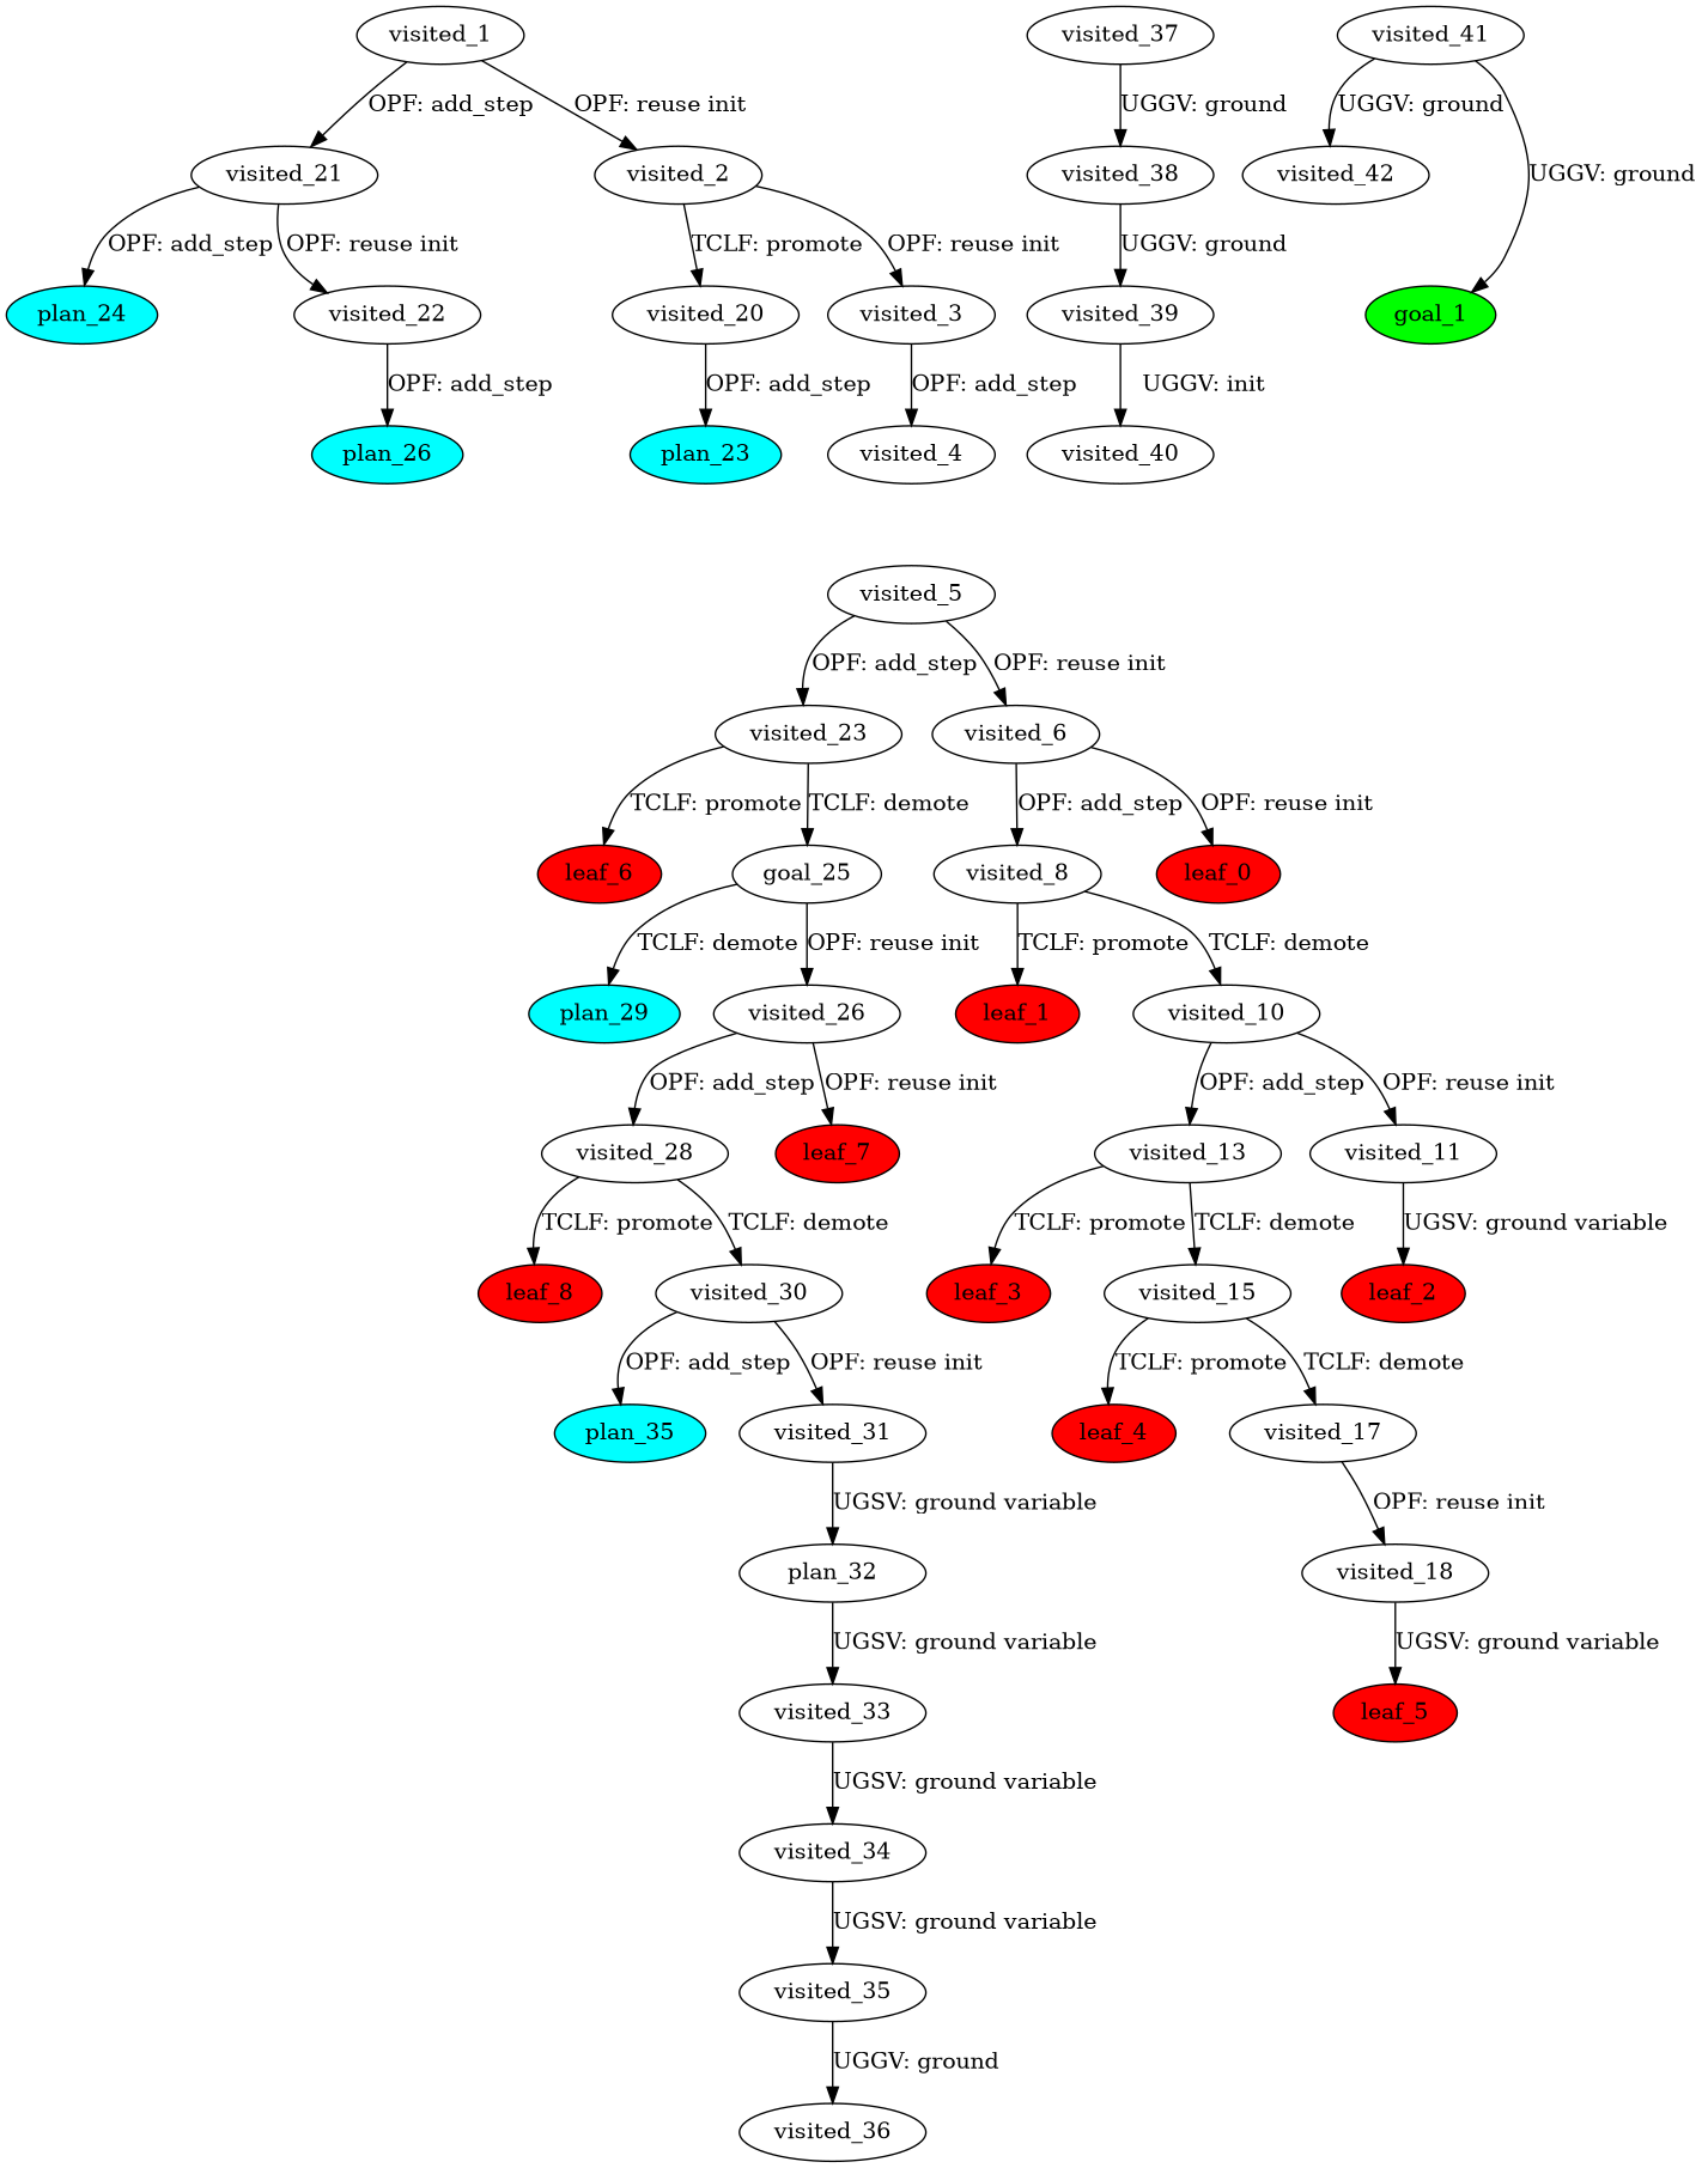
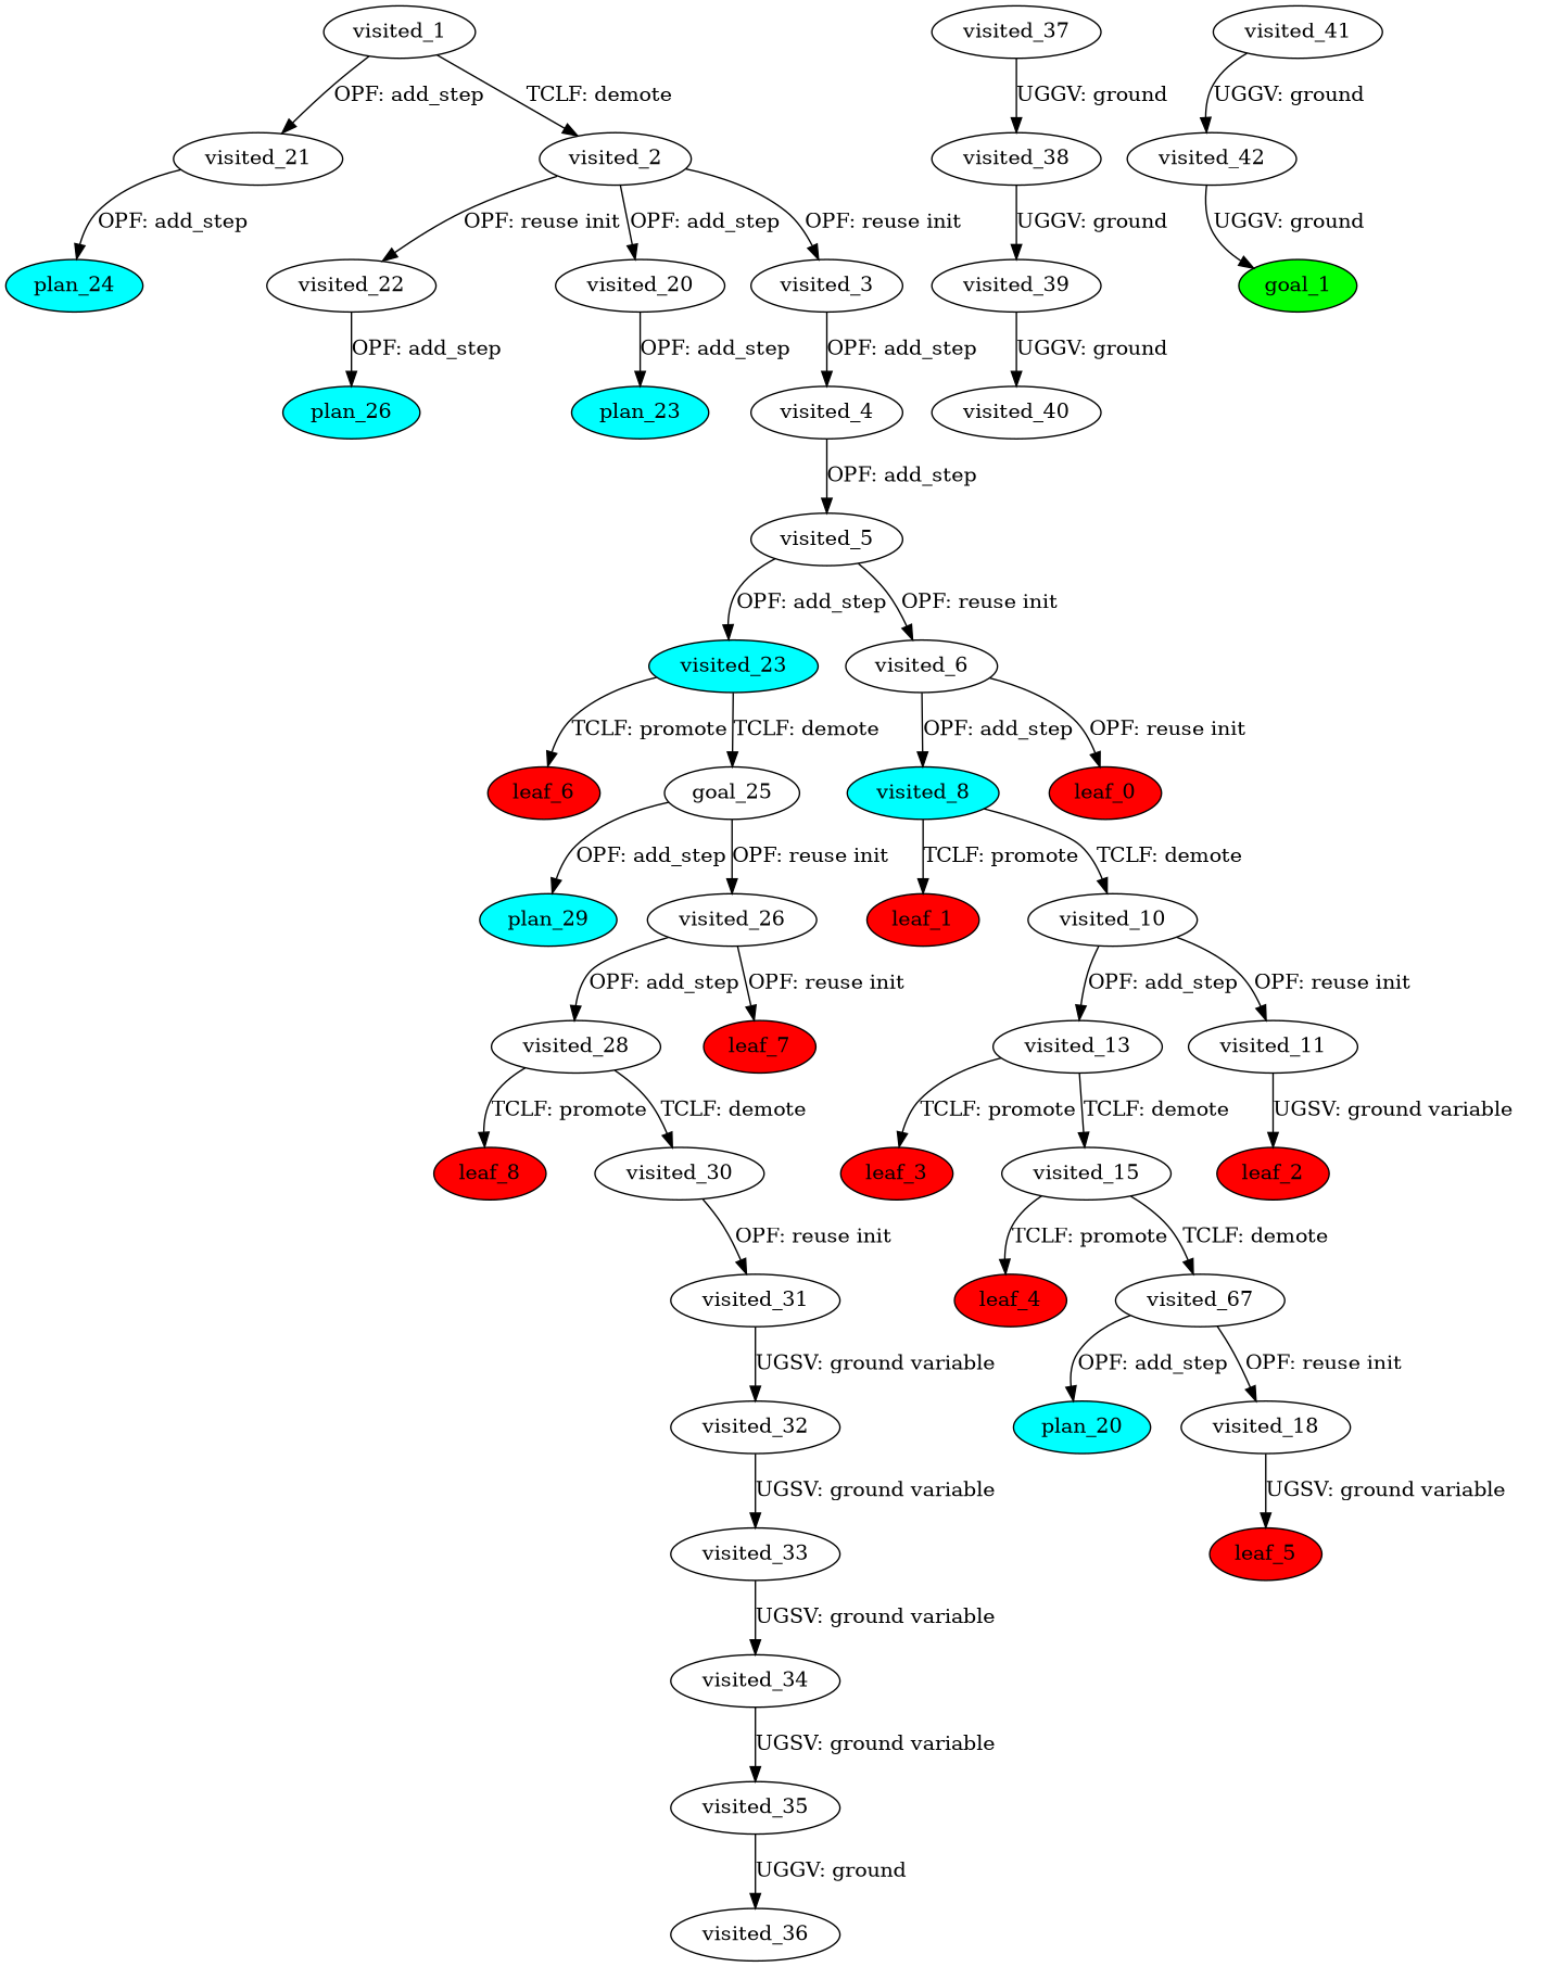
  digraph {
    node [fillcolor=white style=filled]
    n1 [label=visited_1]
    n2 [label=visited_21]
    n3 [label=visited_2]
    n4 [fillcolor=cyan label=plan_24]
    n5 [label=visited_22]
    n6 [label=visited_20]
    n7 [label=visited_3]
    n8 [fillcolor=cyan label=plan_26]
    n9 [fillcolor=cyan label=plan_23]
    n10 [label=visited_4]
    n11 [label=visited_5]
-   n12 [label=visited_23]
+   n12 [fillcolor=cyan label=visited_23]
    n13 [label=visited_6]
    n14 [fillcolor=red label=leaf_6]
    n15 [label=goal_25]
-   n16 [label=visited_8]
+   n16 [fillcolor=cyan label=visited_8]
    n17 [fillcolor=red label=leaf_0]
    n18 [fillcolor=cyan label=plan_29]
    n19 [label=visited_26]
    n20 [fillcolor=red label=leaf_1]
    n21 [label=visited_10]
    n22 [label=visited_13]
    n23 [label=visited_11]
    n24 [fillcolor=red label=leaf_3]
    n25 [label=visited_15]
    n26 [fillcolor=red label=leaf_2]
    n27 [fillcolor=red label=leaf_4]
-   n28 [label=visited_17]
+   n28 [label=visited_67]
+   n29 [fillcolor=cyan label=plan_20]
    n30 [label=visited_18]
    n31 [fillcolor=red label=leaf_5]
    n32 [label=visited_28]
    n33 [fillcolor=red label=leaf_7]
    n34 [fillcolor=red label=leaf_8]
    n35 [label=visited_30]
-   n36 [fillcolor=cyan label=plan_35]
    n37 [label=visited_31]
-   n38 [label=plan_32]
+   n38 [label=visited_32]
    n39 [label=visited_33]
    n40 [label=visited_34]
    n41 [label=visited_35]
    n42 [label=visited_36]
    n43 [label=visited_37]
    n44 [label=visited_38]
    n45 [label=visited_39]
    n46 [label=visited_40]
    n47 [label=visited_41]
    n48 [label=visited_42]
    n49 [fillcolor=green label=goal_1]
    n1 -> n2 [label="OPF: add_step"]
-   n1 -> n3 [label="OPF: reuse init"]
+   n1 -> n3 [label="TCLF: demote"]
    n2 -> n4 [label="OPF: add_step"]
-   n2 -> n5 [label="OPF: reuse init"]
-   n3 -> n6 [label="TCLF: promote"]
+   n3 -> n5 [label="OPF: reuse init"]
+   n3 -> n6 [label="OPF: add_step"]
    n3 -> n7 [label="OPF: reuse init"]
    n5 -> n8 [label="OPF: add_step"]
    n6 -> n9 [label="OPF: add_step"]
    n7 -> n10 [label="OPF: add_step"]
+   n10 -> n11 [label="OPF: add_step"]
    n11 -> n12 [label="OPF: add_step"]
    n11 -> n13 [label="OPF: reuse init"]
    n12 -> n14 [label="TCLF: promote"]
    n12 -> n15 [label="TCLF: demote"]
    n13 -> n16 [label="OPF: add_step"]
    n13 -> n17 [label="OPF: reuse init"]
-   n15 -> n18 [label="TCLF: demote"]
+   n15 -> n18 [label="OPF: add_step"]
    n15 -> n19 [label="OPF: reuse init"]
    n16 -> n20 [label="TCLF: promote"]
    n16 -> n21 [label="TCLF: demote"]
    n19 -> n32 [label="OPF: add_step"]
    n19 -> n33 [label="OPF: reuse init"]
    n21 -> n22 [label="OPF: add_step"]
    n21 -> n23 [label="OPF: reuse init"]
    n22 -> n24 [label="TCLF: promote"]
    n22 -> n25 [label="TCLF: demote"]
    n23 -> n26 [label="UGSV: ground variable"]
    n25 -> n27 [label="TCLF: promote"]
    n25 -> n28 [label="TCLF: demote"]
+   n28 -> n29 [label="OPF: add_step"]
    n28 -> n30 [label="OPF: reuse init"]
    n30 -> n31 [label="UGSV: ground variable"]
    n32 -> n34 [label="TCLF: promote"]
    n32 -> n35 [label="TCLF: demote"]
-   n35 -> n36 [label="OPF: add_step"]
    n35 -> n37 [label="OPF: reuse init"]
    n37 -> n38 [label="UGSV: ground variable"]
    n38 -> n39 [label="UGSV: ground variable"]
    n39 -> n40 [label="UGSV: ground variable"]
    n40 -> n41 [label="UGSV: ground variable"]
    n41 -> n42 [label="UGGV: ground"]
    n43 -> n44 [label="UGGV: ground"]
    n44 -> n45 [label="UGGV: ground"]
-   n45 -> n46 [label="UGGV: init"]
+   n45 -> n46 [label="UGGV: ground"]
    n47 -> n48 [label="UGGV: ground"]
-   n47 -> n49 [label="UGGV: ground"]
+   n48 -> n49 [label="UGGV: ground"]
  }
